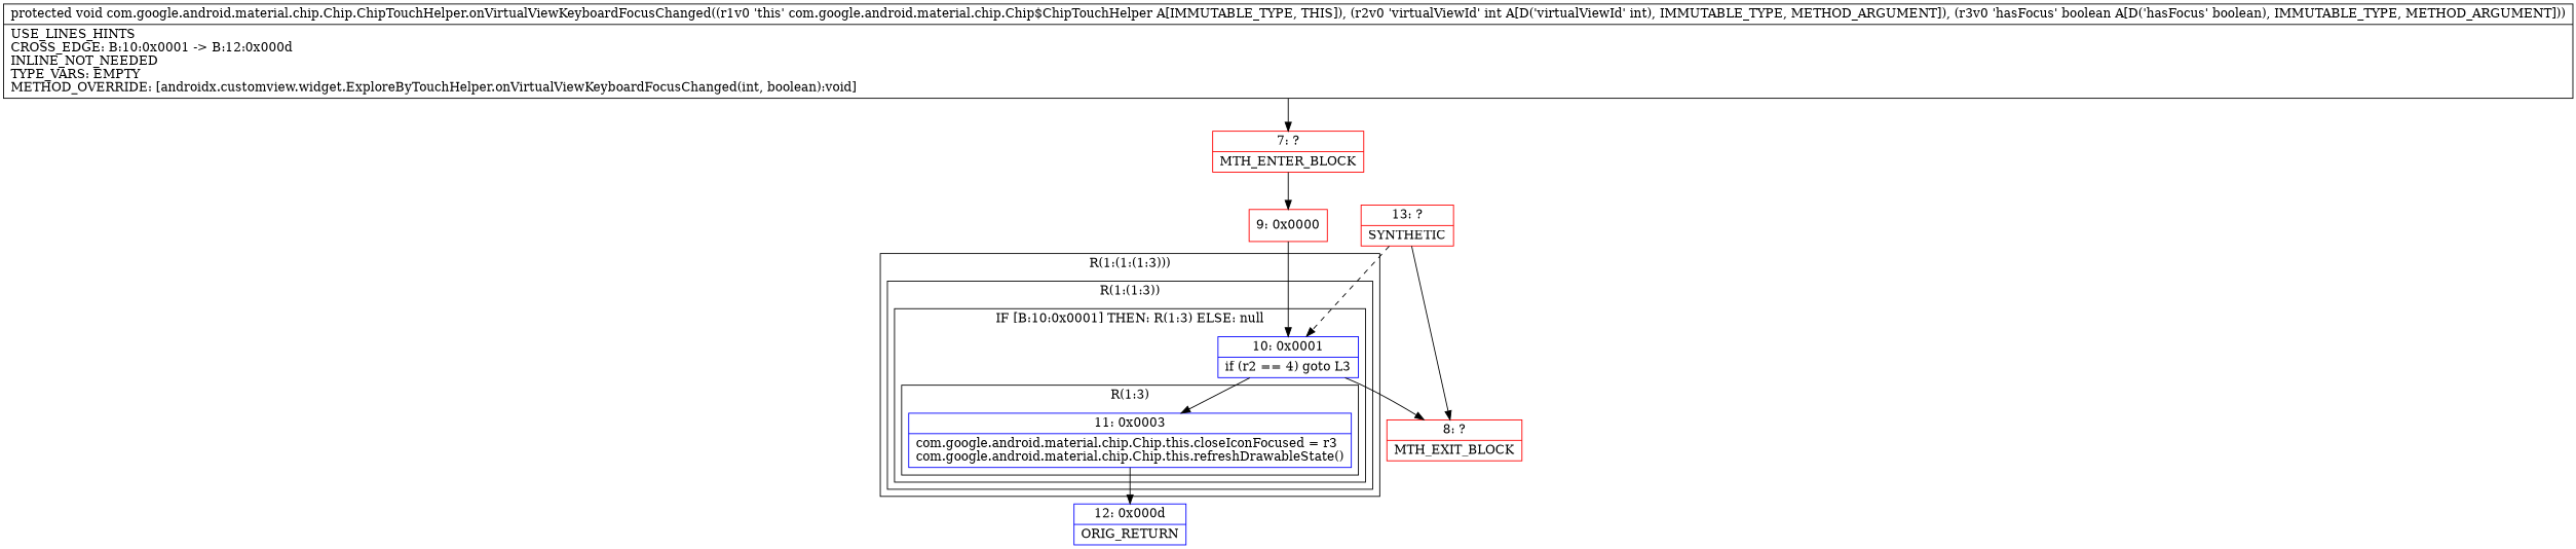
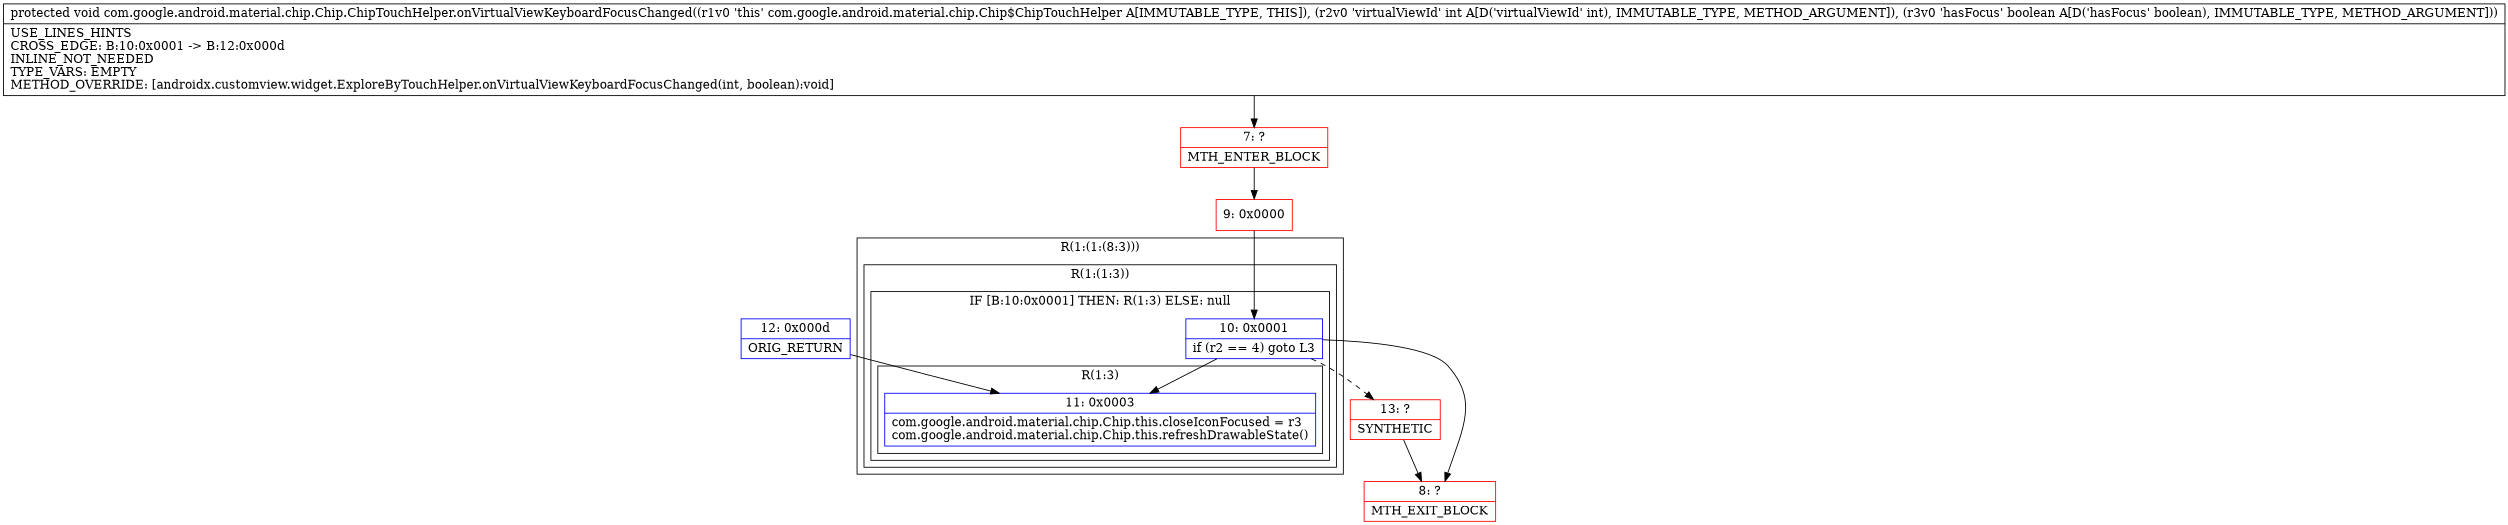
  digraph {
    node [color=red shape=record]
    n1 [color=blue label="{11\:\ 0x0003|com.google.android.material.chip.Chip.this.closeIconFocused = r3\lcom.google.android.material.chip.Chip.this.refreshDrawableState()\l}"]
    n2 [color=blue label="{10\:\ 0x0001|if (r2 == 4) goto L3\l}"]
    n3 [color=blue label="{12\:\ 0x000d|ORIG_RETURN\l}"]
    n4 [label="{13\:\ ?|SYNTHETIC\l}"]
    n5 [label="{8\:\ ?|MTH_EXIT_BLOCK\l}"]
    n6 [label="{7\:\ ?|MTH_ENTER_BLOCK\l}"]
    n7 [label="{9\:\ 0x0000}"]
    n8 [label="{protected void com.google.android.material.chip.Chip.ChipTouchHelper.onVirtualViewKeyboardFocusChanged((r1v0 'this' com.google.android.material.chip.Chip$ChipTouchHelper A[IMMUTABLE_TYPE, THIS]), (r2v0 'virtualViewId' int A[D('virtualViewId' int), IMMUTABLE_TYPE, METHOD_ARGUMENT]), (r3v0 'hasFocus' boolean A[D('hasFocus' boolean), IMMUTABLE_TYPE, METHOD_ARGUMENT]))  | USE_LINES_HINTS\lCROSS_EDGE: B:10:0x0001 \-\> B:12:0x000d\lINLINE_NOT_NEEDED\lTYPE_VARS: EMPTY\lMETHOD_OVERRIDE: [androidx.customview.widget.ExploreByTouchHelper.onVirtualViewKeyboardFocusChanged(int, boolean):void]\l}" color=""]
    subgraph cluster_1 {
-     label="R(1:(1:(1:3)))"
+     label="R(1:(1:(8:3)))"
      subgraph cluster_2 {
        label="R(1:(1:3))"
        subgraph cluster_3 {
          label="IF [B:10:0x0001] THEN: R(1:3) ELSE: null"
          n2
          subgraph cluster_4 {
            label="R(1:3)"
            n1
          }
        }
      }
    }
-   n1 -> n3
+   n3 -> n1
    n2 -> n1
-   n4 -> n2 [style=dashed]
+   n2 -> n4 [style=dashed]
    n2 -> n5
    n4 -> n5
    n6 -> n7
    n7 -> n2
    n8 -> n6
  }
